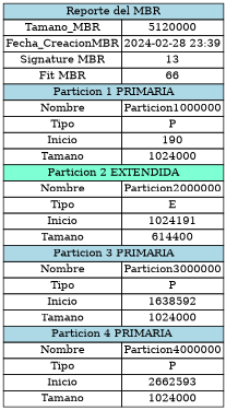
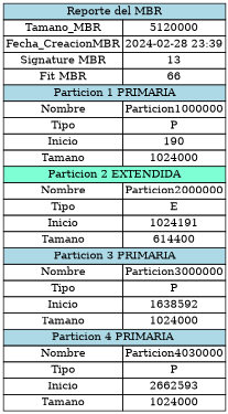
  digraph {
    nodesep=0.5
    rankdir=LR
    ranksep=2
    splines=ortho
-   n1 [label=<<table border="0" cellborder="1" cellspacing="0"><tr><td colspan="2" bgcolor="lightblue">Reporte del MBR</td></tr><tr><td>Tamano_MBR</td><td>5120000</td></tr><tr><td>Fecha_CreacionMBR</td><td>2024-02-28 23:39</td></tr><tr><td>Signature MBR</td><td>13</td></tr><tr><td>Fit MBR</td><td>66</td></tr><tr><td colspan="2" bgcolor="lightblue">Particion 1 PRIMARIA</td></tr><tr><td>Nombre</td><td>Particion1000000</td></tr><tr><td>Tipo</td><td>P</td></tr><tr><td>Inicio</td><td>190</td></tr><tr><td>Tamano</td><td>1024000</td></tr><tr><td colspan="2" bgcolor="aquamarine1">Particion 2 EXTENDIDA</td></tr><tr><td>Nombre</td><td>Particion2000000</td></tr><tr><td>Tipo</td><td>E</td></tr><tr><td>Inicio</td><td>1024191</td></tr><tr><td>Tamano</td><td>614400</td></tr><tr><td colspan="2" bgcolor="lightblue">Particion 3 PRIMARIA</td></tr><tr><td>Nombre</td><td>Particion3000000</td></tr><tr><td>Tipo</td><td>P</td></tr><tr><td>Inicio</td><td>1638592</td></tr><tr><td>Tamano</td><td>1024000</td></tr><tr><td colspan="2" bgcolor="lightblue">Particion 4 PRIMARIA </td></tr><tr><td>Nombre</td><td>Particion4000000</td></tr><tr><td>Tipo</td><td>P</td></tr><tr><td>Inicio</td><td>2662593</td></tr><tr><td>Tamano</td><td>1024000</td></tr></table>> shape=plain]
+   n1 [label=<<table border="0" cellborder="1" cellspacing="0"><tr><td colspan="2" bgcolor="lightblue">Reporte del MBR</td></tr><tr><td>Tamano_MBR</td><td>5120000</td></tr><tr><td>Fecha_CreacionMBR</td><td>2024-02-28 23:39</td></tr><tr><td>Signature MBR</td><td>13</td></tr><tr><td>Fit MBR</td><td>66</td></tr><tr><td colspan="2" bgcolor="lightblue">Particion 1 PRIMARIA</td></tr><tr><td>Nombre</td><td>Particion1000000</td></tr><tr><td>Tipo</td><td>P</td></tr><tr><td>Inicio</td><td>190</td></tr><tr><td>Tamano</td><td>1024000</td></tr><tr><td colspan="2" bgcolor="aquamarine1">Particion 2 EXTENDIDA</td></tr><tr><td>Nombre</td><td>Particion2000000</td></tr><tr><td>Tipo</td><td>E</td></tr><tr><td>Inicio</td><td>1024191</td></tr><tr><td>Tamano</td><td>614400</td></tr><tr><td colspan="2" bgcolor="lightblue">Particion 3 PRIMARIA</td></tr><tr><td>Nombre</td><td>Particion3000000</td></tr><tr><td>Tipo</td><td>P</td></tr><tr><td>Inicio</td><td>1638592</td></tr><tr><td>Tamano</td><td>1024000</td></tr><tr><td colspan="2" bgcolor="lightblue">Particion 4 PRIMARIA </td></tr><tr><td>Nombre</td><td>Particion4030000</td></tr><tr><td>Tipo</td><td>P</td></tr><tr><td>Inicio</td><td>2662593</td></tr><tr><td>Tamano</td><td>1024000</td></tr></table>> shape=plain]
  }
